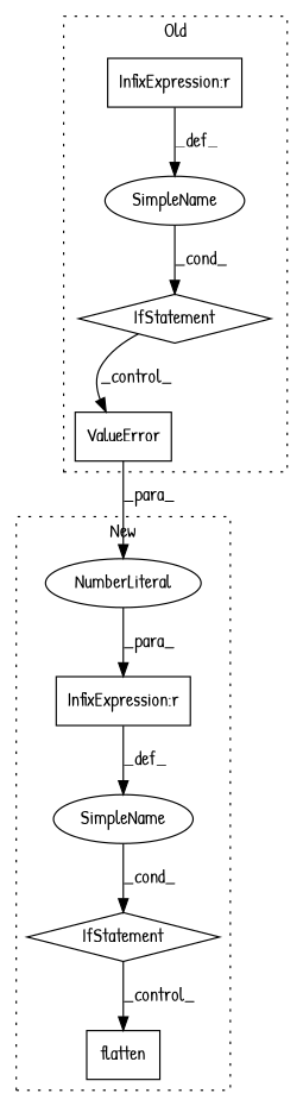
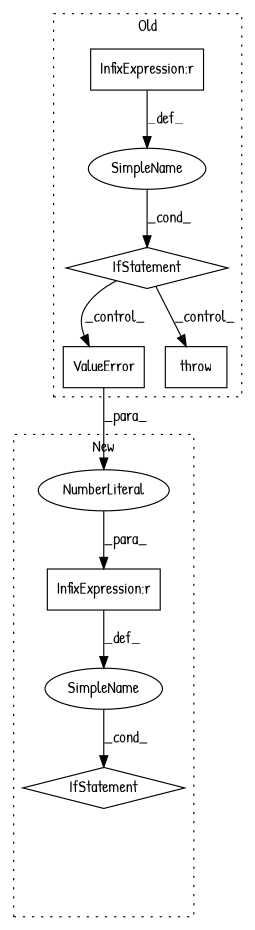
  digraph {
    fontname="Patrick Hand"
    node [a=32 fontname="Patrick Hand" shape=box]
    edge [fontname="Patrick Hand"]
    n1 [l="11,2" label=ValueError s="4818,4947"]
    n2 [a=25 l="4,3" label=IfStatement s="4745,4801" shape=diamond]
    n3 [a=42 label=SimpleName shape=ellipse]
+   n4 [a=53 l=6 label=throw s=4812]
    n5 [a=27 l=9 label="InfixExpression:r" s=4758]
-   n6 [l=9 label=flatten s=5099]
    n7 [a=25 l="4,2" label=IfStatement s="5041,5065" shape=diamond]
    n8 [a=42 label=SimpleName shape=ellipse]
    n9 [a=27 l=4 label="InfixExpression:r" s=5060]
    n10 [a=34 l=1 label=NumberLiteral s=5064 shape=ellipse]
    subgraph cluster_1 {
      label=Old
      style=dotted
      n1
      n2
      n3
+     n4
      n5
    }
    subgraph cluster_2 {
      label=New
      style=dotted
-     n6
      n7
      n8
      n9
      n10
    }
    n1 -> n10 [label=_para_]
    n2 -> n1 [label=_control_]
+   n2 -> n4 [label=_control_]
    n3 -> n2 [label=_cond_]
    n5 -> n3 [label=_def_]
-   n7 -> n6 [label=_control_]
    n8 -> n7 [label=_cond_]
    n9 -> n8 [label=_def_]
    n10 -> n9 [label=_para_]
  }
